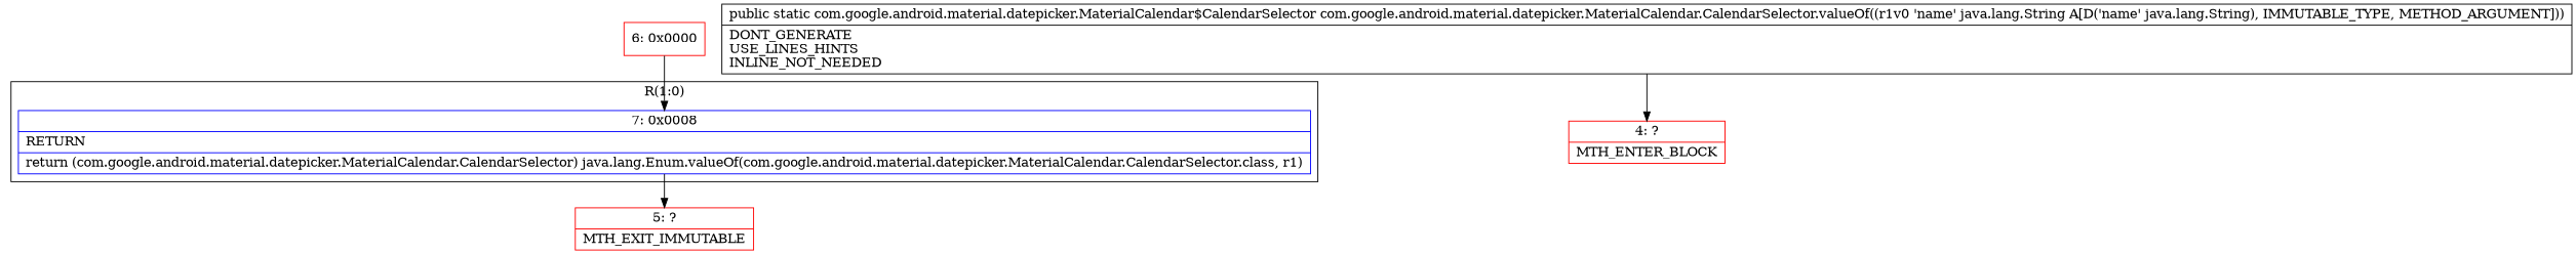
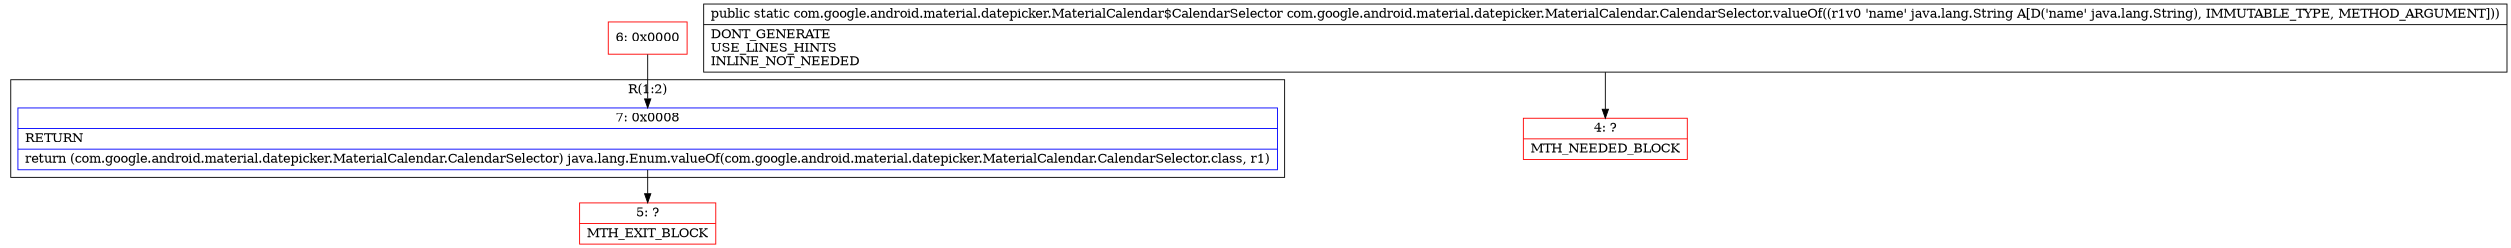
  digraph {
    node [color=red shape=record]
    n1 [color=blue label="{7\:\ 0x0008|RETURN\l|return (com.google.android.material.datepicker.MaterialCalendar.CalendarSelector) java.lang.Enum.valueOf(com.google.android.material.datepicker.MaterialCalendar.CalendarSelector.class, r1)\l}"]
-   n2 [label="{5\:\ ?|MTH_EXIT_IMMUTABLE\l}"]
-   n3 [label="{4\:\ ?|MTH_ENTER_BLOCK\l}"]
+   n2 [label="{5\:\ ?|MTH_EXIT_BLOCK\l}"]
+   n3 [label="{4\:\ ?|MTH_NEEDED_BLOCK\l}"]
    n4 [label="{6\:\ 0x0000}"]
    n5 [label="{public static com.google.android.material.datepicker.MaterialCalendar$CalendarSelector com.google.android.material.datepicker.MaterialCalendar.CalendarSelector.valueOf((r1v0 'name' java.lang.String A[D('name' java.lang.String), IMMUTABLE_TYPE, METHOD_ARGUMENT]))  | DONT_GENERATE\lUSE_LINES_HINTS\lINLINE_NOT_NEEDED\l}" color=""]
    subgraph cluster_1 {
-     label="R(1:0)"
+     label="R(1:2)"
      n1
    }
    n1 -> n2
    n4 -> n1
    n5 -> n3
  }
